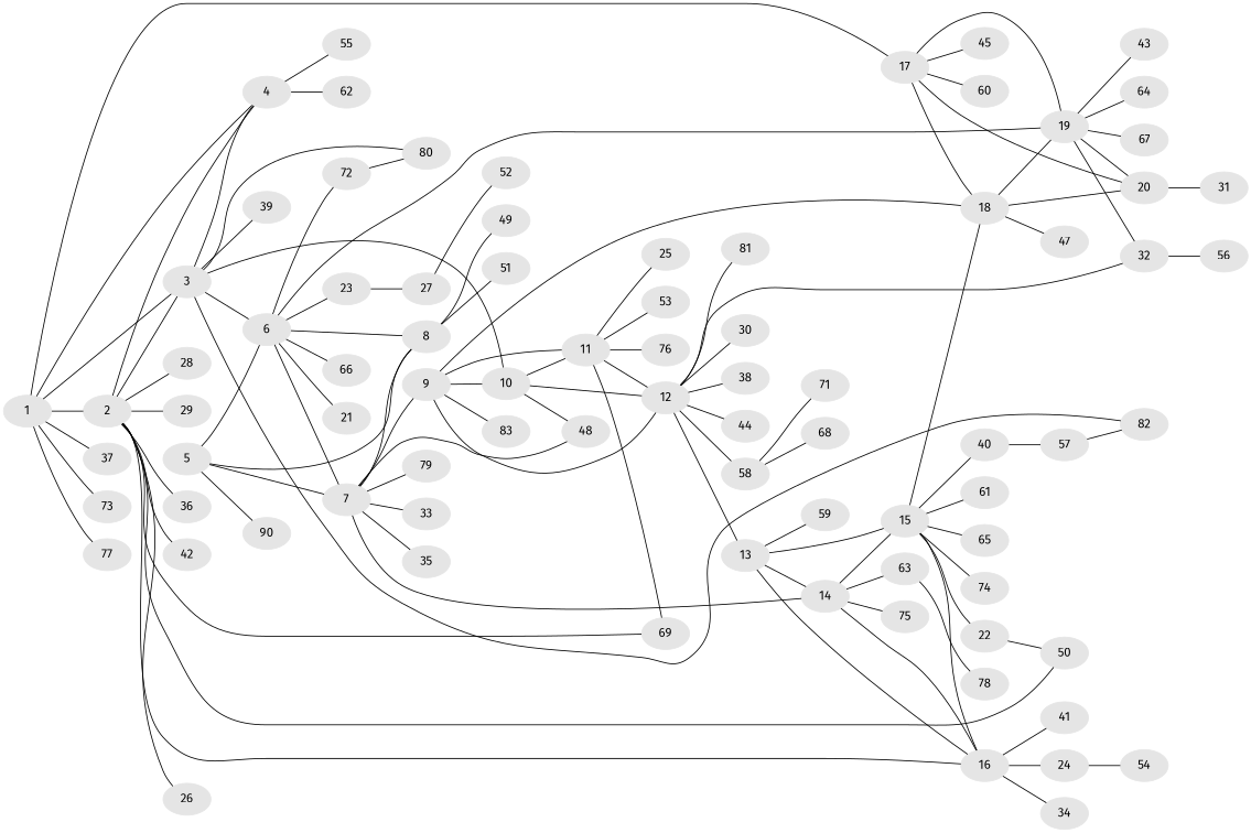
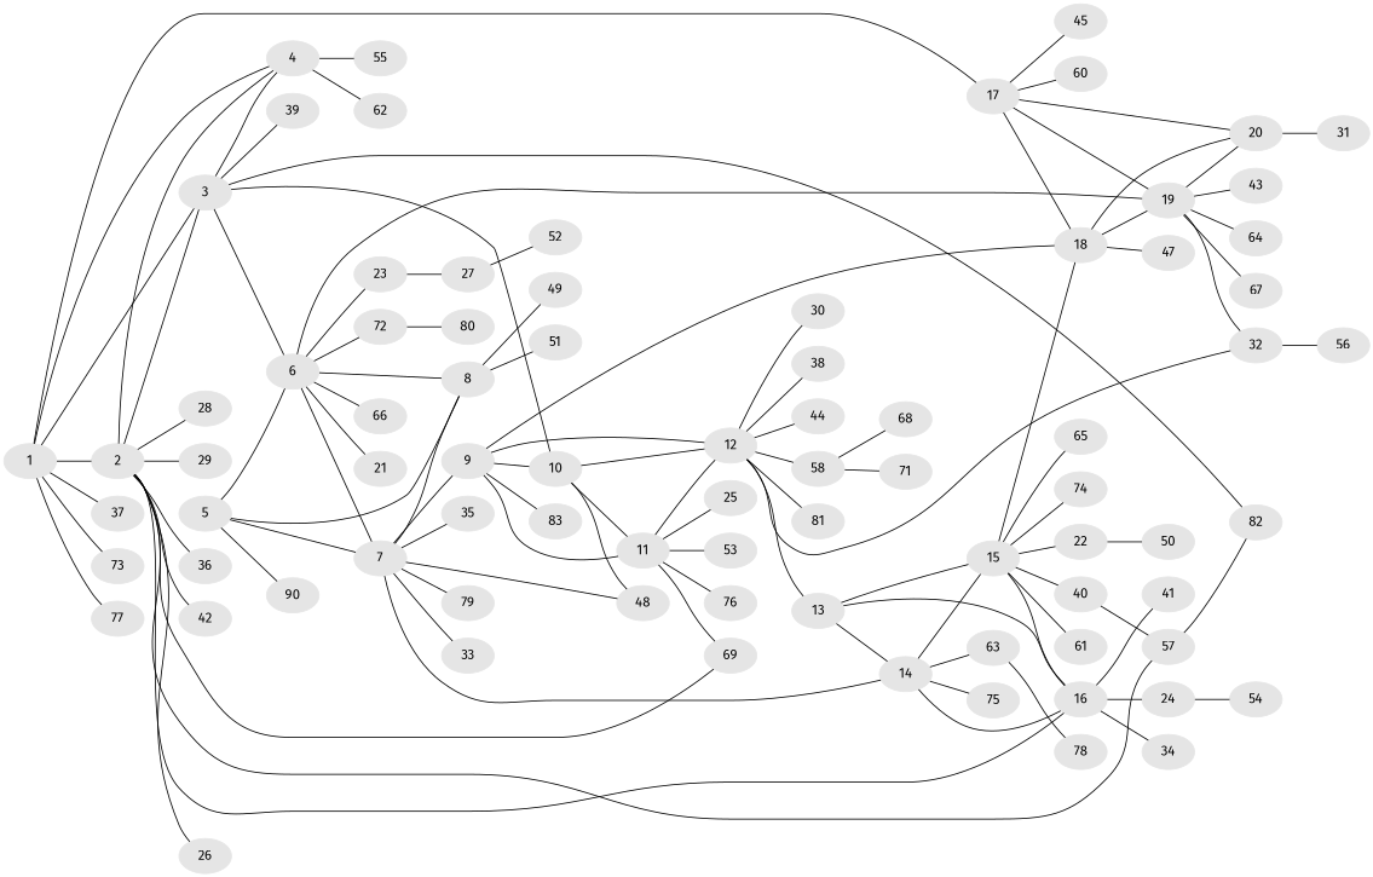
  graph {
    fontname="Fira Sans"
    rankdir=LR
    node [color=gray90 fontname="Fira Sans" style=filled]
    edge [fontname="Fira Sans"]
    1
    2
    3
    4
    17
    37
    73
    77
    16
    26
    28
    29
    36
    42
    57
    69
    6
    10
    39
    80
    82
    55
    62
    19
    18
    20
    45
    60
    24
    34
    41
    7
    8
    21
    23
    66
    72
    48
    11
    12
    5
    n42 [label=90]
    9
    14
    33
    35
    79
    49
    51
    32
    43
    64
    67
    27
    83
    15
    63
    75
    25
    53
    76
    13
    30
    38
    44
    58
    81
    47
-   59
    56
    68
    71
    22
    40
    61
    65
    74
    78
    50
    54
    31
    52
    1 -- 2
    1 -- 3
    1 -- 4
    1 -- 17
    1 -- 37
    1 -- 73
    1 -- 77
    2 -- 3
    2 -- 4
    2 -- 16
    2 -- 26
    2 -- 28
    2 -- 29
    2 -- 36
    2 -- 42
-   2 -- 50
+   2 -- 57
    2 -- 69
    3 -- 4
    3 -- 6
    3 -- 10
    3 -- 39
-   3 -- 80
    3 -- 82
    4 -- 55
    4 -- 62
    17 -- 19
    17 -- 18
    17 -- 20
    17 -- 45
    17 -- 60
    16 -- 24
    16 -- 34
    16 -- 41
    57 -- 82
    6 -- 19
    6 -- 7
    6 -- 8
    6 -- 21
    6 -- 23
    6 -- 66
    6 -- 72
    10 -- 48
    10 -- 11
    10 -- 12
    19 -- 20
    19 -- 32
    19 -- 43
    19 -- 64
    19 -- 67
    18 -- 19
    18 -- 20
    18 -- 47
    20 -- 31
    24 -- 54
    7 -- 8
    7 -- 48
    7 -- 9
    7 -- 14
    7 -- 33
    7 -- 35
    7 -- 79
    8 -- 49
    8 -- 51
    23 -- 27
    72 -- 80
    11 -- 69
    11 -- 12
    11 -- 25
    11 -- 53
    11 -- 76
    12 -- 32
    12 -- 13
    12 -- 30
    12 -- 38
    12 -- 44
    12 -- 58
    12 -- 81
    5 -- 6
    5 -- 7
    5 -- 8
    5 -- n42
    9 -- 10
    9 -- 18
    9 -- 11
    9 -- 12
    9 -- 83
    14 -- 16
    14 -- 15
    14 -- 63
    14 -- 75
    32 -- 56
    27 -- 52
    15 -- 16
    15 -- 18
    15 -- 22
    15 -- 40
    15 -- 61
    15 -- 65
    15 -- 74
    63 -- 78
    13 -- 16
    13 -- 14
    13 -- 15
-   13 -- 59
    58 -- 68
    58 -- 71
    22 -- 50
    40 -- 57
  }
